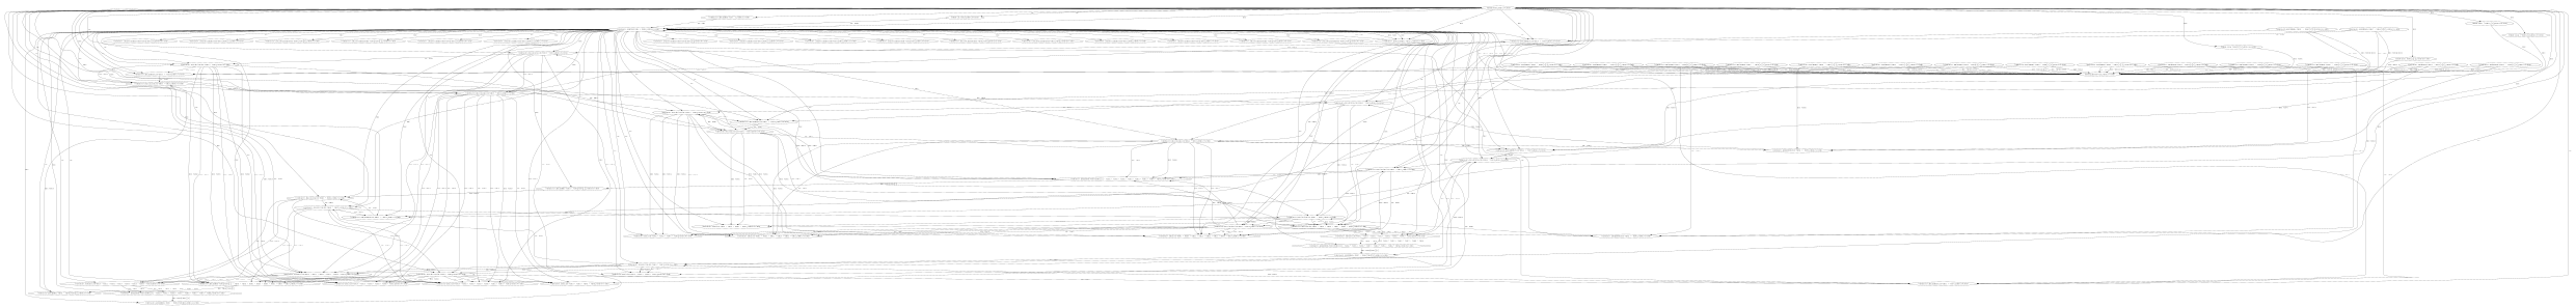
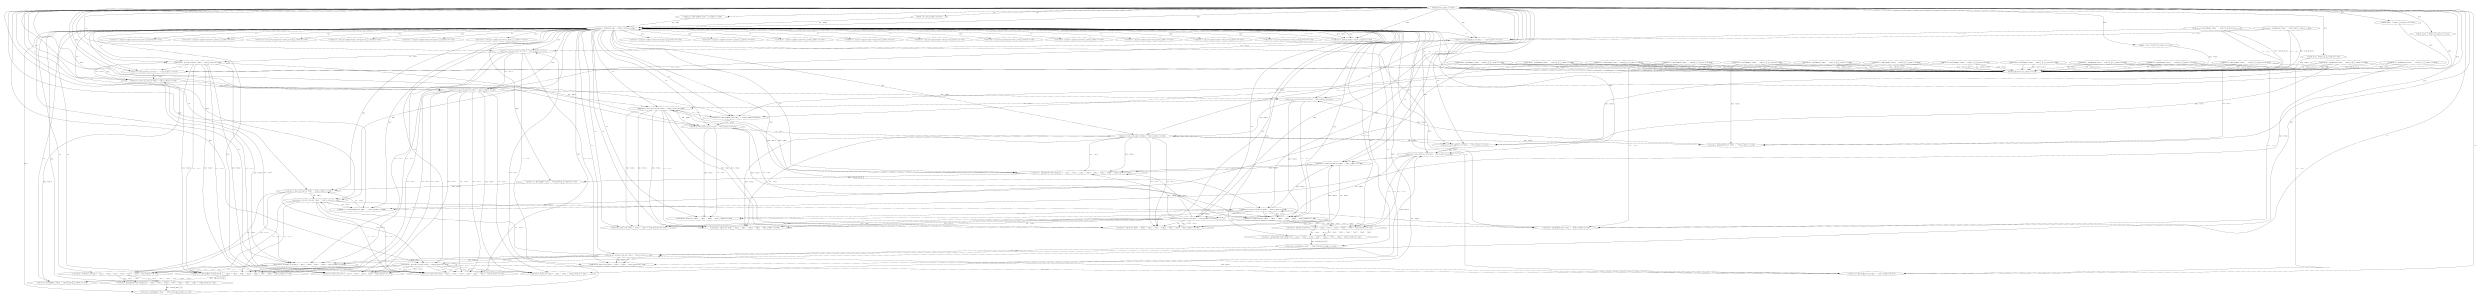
  digraph {
    fontname="Courier Prime"
    node [fontname="Courier Prime"]
    edge [fontname="Courier Prime"]
    n1 [label="(METHOD,FUN8)<SUB>147</SUB>"]
    n2 [label="(PARAM,float (*VAR43)[2])<SUB>147</SUB>"]
    n3 [label="(PARAM,float (*VAR44)[2])<SUB>147</SUB>"]
    n4 [label="(PARAM,float VAR45[2][4])<SUB>148</SUB>"]
    n5 [label="(PARAM,float VAR46[2][4])<SUB>148</SUB>"]
    n6 [label="(PARAM,int VAR20)<SUB>149</SUB>"]
    n7 [label="(&lt;operator&gt;.lessThan,VAR4 &lt; VAR20)<SUB>161</SUB>"]
    n8 [label="(&lt;operator&gt;.postIncrement,VAR4++)<SUB>161</SUB>"]
    n9 [label="(&lt;operator&gt;.assignment,VAR4 = 0)<SUB>161</SUB>"]
    n10 [label="(&lt;operator&gt;.assignmentPlus,VAR59 += VAR67)<SUB>167</SUB>"]
    n11 [label="(&lt;operator&gt;.assignmentPlus,VAR61 += VAR69)<SUB>168</SUB>"]
    n12 [label="(&lt;operator&gt;.assignmentPlus,VAR63 += VAR71)<SUB>169</SUB>"]
    n13 [label="(&lt;operator&gt;.assignmentPlus,VAR65 += VAR73)<SUB>170</SUB>"]
    n14 [label="(&lt;operator&gt;.assignmentPlus,VAR60 += VAR68)<SUB>171</SUB>"]
    n15 [label="(&lt;operator&gt;.assignmentPlus,VAR62 += VAR70)<SUB>172</SUB>"]
    n16 [label="(&lt;operator&gt;.assignmentPlus,VAR64 += VAR72)<SUB>173</SUB>"]
    n17 [label="(&lt;operator&gt;.assignmentPlus,VAR66 += VAR74)<SUB>174</SUB>"]
    n18 [label="(&lt;operator&gt;.multiplication,VAR64 * VAR58)<SUB>176</SUB>"]
    n19 [label="(&lt;operator&gt;.multiplication,VAR64 * VAR57)<SUB>177</SUB>"]
    n20 [label="(&lt;operator&gt;.multiplication,VAR66 * VAR58)<SUB>178</SUB>"]
    n21 [label="(&lt;operator&gt;.multiplication,VAR66 * VAR57)<SUB>179</SUB>"]
    n22 [label="(&lt;operator&gt;.multiplication,VAR60 * VAR56)<SUB>176</SUB>"]
    n23 [label="(&lt;operator&gt;.multiplication,VAR60 * VAR55)<SUB>177</SUB>"]
    n24 [label="(&lt;operator&gt;.multiplication,VAR62 * VAR56)<SUB>178</SUB>"]
    n25 [label="(&lt;operator&gt;.multiplication,VAR62 * VAR55)<SUB>179</SUB>"]
    n26 [label="(&lt;operator&gt;.multiplication,VAR59 * VAR55)<SUB>176</SUB>"]
    n27 [label="(&lt;operator&gt;.multiplication,VAR63 * VAR57)<SUB>176</SUB>"]
    n28 [label="(&lt;operator&gt;.multiplication,VAR59 * VAR56)<SUB>177</SUB>"]
    n29 [label="(&lt;operator&gt;.multiplication,VAR63 * VAR58)<SUB>177</SUB>"]
    n30 [label="(&lt;operator&gt;.multiplication,VAR61 * VAR55)<SUB>178</SUB>"]
    n31 [label="(&lt;operator&gt;.multiplication,VAR65 * VAR57)<SUB>178</SUB>"]
    n32 [label="(&lt;operator&gt;.multiplication,VAR61 * VAR56)<SUB>179</SUB>"]
    n33 [label="(&lt;operator&gt;.multiplication,VAR65 * VAR58)<SUB>179</SUB>"]
    n34 [label="(METHOD_RETURN,void)<SUB>147</SUB>"]
    n35 [label="(&lt;operator&gt;.assignment,VAR55 = VAR43[VAR4][0])<SUB>163</SUB>"]
    n36 [label="(&lt;operator&gt;.assignment,VAR56 = VAR43[VAR4][1])<SUB>164</SUB>"]
    n37 [label="(&lt;operator&gt;.assignment,VAR57 = VAR44[VAR4][0])<SUB>165</SUB>"]
    n38 [label="(&lt;operator&gt;.assignment,VAR58 = VAR44[VAR4][1])<SUB>166</SUB>"]
    n39 [label="(&lt;operator&gt;.assignment,VAR43[VAR4][0] = VAR59 * VAR55 + VAR63 * VAR57 - VAR60 * VAR56 - VAR64 * VAR58)<SUB>176</SUB>"]
    n40 [label="(&lt;operator&gt;.assignment,VAR43[VAR4][1] = VAR59 * VAR56 + VAR63 * VAR58 + VAR60 * VAR55 + VAR64 * VAR57)<SUB>177</SUB>"]
    n41 [label="(&lt;operator&gt;.assignment,VAR44[VAR4][0] = VAR61 * VAR55 + VAR65 * VAR57 - VAR62 * VAR56 - VAR66 * VAR58)<SUB>178</SUB>"]
    n42 [label="(&lt;operator&gt;.assignment,VAR44[VAR4][1] = VAR61 * VAR56 + VAR65 * VAR58 + VAR62 * VAR55 + VAR66 * VAR57)<SUB>179</SUB>"]
    n43 [label="(&lt;operator&gt;.subtraction,VAR59 * VAR55 + VAR63 * VAR57 - VAR60 * VAR56 - VAR64 * VAR58)<SUB>176</SUB>"]
    n44 [label="(&lt;operator&gt;.addition,VAR59 * VAR56 + VAR63 * VAR58 + VAR60 * VAR55 + VAR64 * VAR57)<SUB>177</SUB>"]
    n45 [label="(&lt;operator&gt;.subtraction,VAR61 * VAR55 + VAR65 * VAR57 - VAR62 * VAR56 - VAR66 * VAR58)<SUB>178</SUB>"]
    n46 [label="(&lt;operator&gt;.addition,VAR61 * VAR56 + VAR65 * VAR58 + VAR62 * VAR55 + VAR66 * VAR57)<SUB>179</SUB>"]
    n47 [label="(&lt;operator&gt;.subtraction,VAR59 * VAR55 + VAR63 * VAR57 - VAR60 * VAR56)<SUB>176</SUB>"]
    n48 [label="(&lt;operator&gt;.addition,VAR59 * VAR56 + VAR63 * VAR58 + VAR60 * VAR55)<SUB>177</SUB>"]
    n49 [label="(&lt;operator&gt;.subtraction,VAR61 * VAR55 + VAR65 * VAR57 - VAR62 * VAR56)<SUB>178</SUB>"]
    n50 [label="(&lt;operator&gt;.addition,VAR61 * VAR56 + VAR65 * VAR58 + VAR62 * VAR55)<SUB>179</SUB>"]
    n51 [label="(&lt;operator&gt;.addition,VAR59 * VAR55 + VAR63 * VAR57)<SUB>176</SUB>"]
    n52 [label="(&lt;operator&gt;.addition,VAR59 * VAR56 + VAR63 * VAR58)<SUB>177</SUB>"]
    n53 [label="(&lt;operator&gt;.addition,VAR61 * VAR55 + VAR65 * VAR57)<SUB>178</SUB>"]
    n54 [label="(&lt;operator&gt;.addition,VAR61 * VAR56 + VAR65 * VAR58)<SUB>179</SUB>"]
    n55 [label="(&lt;operator&gt;.indirectIndexAccess,VAR43[VAR4][0])<SUB>163</SUB>"]
    n56 [label="(&lt;operator&gt;.indirectIndexAccess,VAR43[VAR4][1])<SUB>164</SUB>"]
    n57 [label="(&lt;operator&gt;.indirectIndexAccess,VAR44[VAR4][0])<SUB>165</SUB>"]
    n58 [label="(&lt;operator&gt;.indirectIndexAccess,VAR44[VAR4][1])<SUB>166</SUB>"]
    n59 [label="(&lt;operator&gt;.indirectIndexAccess,VAR43[VAR4][0])<SUB>176</SUB>"]
    n60 [label="(&lt;operator&gt;.indirectIndexAccess,VAR43[VAR4][1])<SUB>177</SUB>"]
    n61 [label="(&lt;operator&gt;.indirectIndexAccess,VAR44[VAR4][0])<SUB>178</SUB>"]
    n62 [label="(&lt;operator&gt;.indirectIndexAccess,VAR44[VAR4][1])<SUB>179</SUB>"]
    n63 [label="(&lt;operator&gt;.indirectIndexAccess,VAR43[VAR4])<SUB>163</SUB>"]
    n64 [label="(&lt;operator&gt;.indirectIndexAccess,VAR43[VAR4])<SUB>164</SUB>"]
    n65 [label="(&lt;operator&gt;.indirectIndexAccess,VAR44[VAR4])<SUB>165</SUB>"]
    n66 [label="(&lt;operator&gt;.indirectIndexAccess,VAR44[VAR4])<SUB>166</SUB>"]
    n67 [label="(&lt;operator&gt;.indirectIndexAccess,VAR43[VAR4])<SUB>176</SUB>"]
    n68 [label="(&lt;operator&gt;.indirectIndexAccess,VAR43[VAR4])<SUB>177</SUB>"]
    n69 [label="(&lt;operator&gt;.indirectIndexAccess,VAR44[VAR4])<SUB>178</SUB>"]
    n70 [label="(&lt;operator&gt;.indirectIndexAccess,VAR44[VAR4])<SUB>179</SUB>"]
    n71 [label="(&lt;operator&gt;.assignment,VAR59  = VAR45[0][0])<SUB>151</SUB>"]
    n72 [label="(&lt;operator&gt;.assignment,VAR60  = VAR45[1][0])<SUB>151</SUB>"]
    n73 [label="(&lt;operator&gt;.assignment,VAR61  = VAR45[0][1])<SUB>152</SUB>"]
    n74 [label="(&lt;operator&gt;.assignment,VAR62  = VAR45[1][1])<SUB>152</SUB>"]
    n75 [label="(&lt;operator&gt;.assignment,VAR63  = VAR45[0][2])<SUB>153</SUB>"]
    n76 [label="(&lt;operator&gt;.assignment,VAR64  = VAR45[1][2])<SUB>153</SUB>"]
    n77 [label="(&lt;operator&gt;.assignment,VAR65  = VAR45[0][3])<SUB>154</SUB>"]
    n78 [label="(&lt;operator&gt;.assignment,VAR66  = VAR45[1][3])<SUB>154</SUB>"]
    n79 [label="(&lt;operator&gt;.assignment,VAR67 = VAR46[0][0])<SUB>155</SUB>"]
    n80 [label="(&lt;operator&gt;.assignment,VAR68 = VAR46[1][0])<SUB>155</SUB>"]
    n81 [label="(&lt;operator&gt;.assignment,VAR69 = VAR46[0][1])<SUB>156</SUB>"]
    n82 [label="(&lt;operator&gt;.assignment,VAR70 = VAR46[1][1])<SUB>156</SUB>"]
    n83 [label="(&lt;operator&gt;.assignment,VAR71 = VAR46[0][2])<SUB>157</SUB>"]
    n84 [label="(&lt;operator&gt;.assignment,VAR72 = VAR46[1][2])<SUB>157</SUB>"]
    n85 [label="(&lt;operator&gt;.assignment,VAR73 = VAR46[0][3])<SUB>158</SUB>"]
    n86 [label="(&lt;operator&gt;.assignment,VAR74 = VAR46[1][3])<SUB>158</SUB>"]
    n1 -> n2 [label="DDG: "]
    n1 -> n3 [label="CDG: "]
    n1 -> n4 [label="DDG: "]
    n1 -> n5 [label="DDG: "]
    n1 -> n6 [label="DDG: "]
    n1 -> n7 [label="DDG: "]
    n1 -> n8 [label="DDG: "]
    n1 -> n9 [label="DDG: "]
    n1 -> n10 [label="DDG: "]
    n1 -> n11 [label="DDG: "]
    n1 -> n12 [label="DDG: "]
    n1 -> n13 [label="DDG: "]
    n1 -> n14 [label="DDG: "]
    n1 -> n15 [label="DDG: "]
    n1 -> n16 [label="DDG: "]
    n1 -> n17 [label="DDG: "]
    n1 -> n18 [label="DDG: "]
    n1 -> n19 [label="DDG: "]
    n1 -> n20 [label="DDG: "]
    n1 -> n21 [label="DDG: "]
    n1 -> n22 [label="DDG: "]
    n1 -> n23 [label="DDG: "]
    n1 -> n24 [label="DDG: "]
    n1 -> n25 [label="DDG: "]
    n1 -> n26 [label="DDG: "]
    n1 -> n27 [label="DDG: "]
    n1 -> n28 [label="DDG: "]
    n1 -> n29 [label="DDG: "]
    n1 -> n30 [label="DDG: "]
    n1 -> n31 [label="DDG: "]
    n1 -> n32 [label="DDG: "]
    n1 -> n33 [label="DDG: "]
    n2 -> n34 [label="DDG: "]
    n3 -> n34 [label="DDG: "]
    n4 -> n34 [label="DDG: VAR45"]
    n5 -> n34 [label="DDG: VAR46"]
    n6 -> n7 [label="DDG: VAR20"]
    n7 -> n7 [label="CDG: "]
    n7 -> n8 [label="DDG: VAR4"]
    n7 -> n8 [label="CDG: "]
    n7 -> n10 [label="CDG: "]
    n7 -> n11 [label="CDG: "]
    n7 -> n12 [label="CDG: "]
    n7 -> n13 [label="CDG: "]
    n7 -> n14 [label="CDG: "]
    n7 -> n16 [label="CDG: "]
    n7 -> n17 [label="CDG: "]
    n7 -> n18 [label="CDG: "]
    n7 -> n19 [label="CDG: "]
    n7 -> n20 [label="CDG: "]
    n7 -> n21 [label="CDG: "]
    n7 -> n22 [label="CDG: "]
    n7 -> n23 [label="CDG: "]
    n7 -> n24 [label="CDG: "]
    n7 -> n25 [label="CDG: "]
    n7 -> n26 [label="CDG: "]
    n7 -> n27 [label="CDG: "]
    n7 -> n28 [label="CDG: "]
    n7 -> n29 [label="CDG: "]
    n7 -> n30 [label="CDG: "]
    n7 -> n31 [label="CDG: "]
    n7 -> n32 [label="CDG: "]
    n7 -> n33 [label="CDG: "]
    n7 -> n34 [label="DDG: VAR4"]
    n7 -> n34 [label="DDG: VAR20"]
    n7 -> n34 [label="DDG: VAR4 &lt; VAR20"]
    n7 -> n35 [label="CDG: "]
    n7 -> n36 [label="CDG: "]
    n7 -> n37 [label="CDG: "]
    n7 -> n38 [label="CDG: "]
    n7 -> n39 [label="CDG: "]
    n7 -> n40 [label="CDG: "]
    n7 -> n41 [label="CDG: "]
    n7 -> n42 [label="CDG: "]
    n7 -> n43 [label="CDG: "]
    n7 -> n44 [label="CDG: "]
    n7 -> n45 [label="CDG: "]
    n7 -> n46 [label="CDG: "]
    n7 -> n47 [label="CDG: "]
    n7 -> n48 [label="CDG: "]
    n7 -> n49 [label="CDG: "]
    n7 -> n50 [label="CDG: "]
    n7 -> n51 [label="CDG: "]
    n7 -> n52 [label="CDG: "]
    n7 -> n53 [label="CDG: "]
    n7 -> n54 [label="CDG: "]
    n7 -> n55 [label="CDG: "]
    n7 -> n56 [label="CDG: "]
    n7 -> n57 [label="CDG: "]
    n7 -> n58 [label="CDG: "]
    n7 -> n59 [label="CDG: "]
    n7 -> n60 [label="CDG: "]
    n7 -> n61 [label="CDG: "]
    n7 -> n62 [label="CDG: "]
    n7 -> n63 [label="CDG: "]
    n7 -> n64 [label="CDG: "]
    n7 -> n65 [label="CDG: "]
    n7 -> n66 [label="CDG: "]
    n7 -> n67 [label="CDG: "]
    n7 -> n68 [label="CDG: "]
    n7 -> n69 [label="CDG: "]
    n7 -> n70 [label="CDG: "]
    n8 -> n7 [label="DDG: VAR4"]
    n9 -> n7 [label="DDG: VAR4"]
    n10 -> n26 [label="DDG: VAR59"]
    n11 -> n30 [label="DDG: VAR61"]
    n12 -> n27 [label="DDG: VAR63"]
    n13 -> n31 [label="DDG: VAR65"]
    n14 -> n22 [label="DDG: VAR60"]
    n15 -> n24 [label="DDG: VAR62"]
    n16 -> n18 [label="DDG: VAR64"]
    n17 -> n20 [label="DDG: VAR66"]
    n18 -> n19 [label="DDG: VAR64"]
    n18 -> n29 [label="DDG: VAR58"]
    n18 -> n43 [label="DDG: VAR64"]
    n18 -> n43 [label="DDG: VAR58"]
    n19 -> n16 [label="DDG: VAR64"]
    n19 -> n31 [label="DDG: VAR57"]
    n19 -> n40 [label="DDG: VAR64"]
    n19 -> n40 [label="DDG: VAR57"]
    n19 -> n44 [label="DDG: VAR64"]
    n19 -> n44 [label="DDG: VAR57"]
    n20 -> n21 [label="DDG: VAR66"]
    n20 -> n33 [label="DDG: VAR58"]
    n20 -> n45 [label="DDG: VAR66"]
    n20 -> n45 [label="DDG: VAR58"]
    n21 -> n42 [label="DDG: VAR66"]
    n21 -> n42 [label="DDG: VAR57"]
    n21 -> n46 [label="DDG: VAR66"]
    n21 -> n46 [label="DDG: VAR57"]
    n22 -> n23 [label="DDG: VAR60"]
    n22 -> n28 [label="DDG: VAR56"]
    n22 -> n47 [label="DDG: VAR60"]
    n22 -> n47 [label="DDG: VAR56"]
    n23 -> n14 [label="DDG: VAR60"]
    n23 -> n30 [label="DDG: VAR55"]
    n23 -> n40 [label="DDG: VAR60"]
    n23 -> n40 [label="DDG: VAR55"]
    n23 -> n44 [label="DDG: VAR60"]
    n23 -> n44 [label="DDG: VAR55"]
    n23 -> n48 [label="DDG: VAR60"]
    n23 -> n48 [label="DDG: VAR55"]
    n24 -> n25 [label="DDG: VAR62"]
    n24 -> n32 [label="DDG: VAR56"]
    n24 -> n49 [label="DDG: VAR62"]
    n24 -> n49 [label="DDG: VAR56"]
    n25 -> n15 [label="DDG: VAR62"]
    n25 -> n17 [label="DDG: VAR66"]
    n25 -> n42 [label="DDG: VAR62"]
    n25 -> n42 [label="DDG: VAR55"]
    n25 -> n46 [label="DDG: VAR62"]
    n25 -> n46 [label="DDG: VAR55"]
    n25 -> n50 [label="DDG: VAR62"]
    n25 -> n50 [label="DDG: VAR55"]
    n26 -> n23 [label="DDG: VAR20"]
    n26 -> n28 [label="DDG: VAR59"]
    n26 -> n47 [label="DDG: VAR59"]
    n26 -> n47 [label="DDG: VAR55"]
    n26 -> n51 [label="DDG: VAR59"]
    n26 -> n51 [label="DDG: VAR55"]
    n27 -> n19 [label="DDG: VAR57"]
    n27 -> n29 [label="DDG: VAR63"]
    n27 -> n47 [label="DDG: VAR63"]
    n27 -> n47 [label="DDG: VAR57"]
    n27 -> n51 [label="DDG: VAR63"]
    n27 -> n51 [label="DDG: VAR57"]
    n28 -> n10 [label="DDG: VAR59"]
    n28 -> n24 [label="DDG: VAR56"]
    n28 -> n40 [label="DDG: VAR59"]
    n28 -> n40 [label="DDG: VAR56"]
    n28 -> n44 [label="DDG: VAR59"]
    n28 -> n44 [label="DDG: VAR56"]
    n28 -> n48 [label="DDG: VAR59"]
    n28 -> n48 [label="DDG: VAR56"]
    n28 -> n52 [label="DDG: VAR59"]
    n28 -> n52 [label="DDG: VAR56"]
    n29 -> n12 [label="DDG: VAR63"]
    n29 -> n20 [label="DDG: VAR58"]
    n29 -> n40 [label="DDG: VAR63"]
    n29 -> n40 [label="DDG: VAR58"]
    n29 -> n44 [label="DDG: VAR63"]
    n29 -> n44 [label="DDG: VAR58"]
    n29 -> n48 [label="DDG: VAR63"]
    n29 -> n48 [label="DDG: VAR58"]
    n29 -> n52 [label="DDG: VAR63"]
    n29 -> n52 [label="DDG: VAR58"]
    n30 -> n25 [label="DDG: VAR55"]
    n30 -> n32 [label="DDG: VAR61"]
    n30 -> n49 [label="DDG: VAR61"]
    n30 -> n49 [label="DDG: VAR55"]
    n30 -> n53 [label="DDG: VAR61"]
    n30 -> n53 [label="DDG: VAR55"]
    n31 -> n21 [label="DDG: VAR57"]
    n31 -> n33 [label="DDG: VAR65"]
    n31 -> n49 [label="DDG: VAR65"]
    n31 -> n49 [label="DDG: VAR57"]
    n31 -> n53 [label="DDG: VAR65"]
    n31 -> n53 [label="DDG: VAR57"]
    n32 -> n11 [label="DDG: VAR61"]
    n32 -> n42 [label="DDG: VAR61"]
    n32 -> n42 [label="DDG: VAR56"]
    n32 -> n46 [label="DDG: VAR61"]
    n32 -> n46 [label="DDG: VAR56"]
    n32 -> n50 [label="DDG: VAR61"]
    n32 -> n50 [label="DDG: VAR56"]
    n32 -> n54 [label="DDG: VAR61"]
    n32 -> n54 [label="DDG: VAR56"]
    n33 -> n13 [label="DDG: VAR65"]
    n33 -> n42 [label="DDG: VAR65"]
    n33 -> n42 [label="DDG: VAR58"]
    n33 -> n46 [label="DDG: VAR65"]
    n33 -> n46 [label="DDG: VAR58"]
    n33 -> n50 [label="DDG: VAR65"]
    n33 -> n50 [label="DDG: VAR58"]
    n33 -> n54 [label="DDG: VAR65"]
    n33 -> n54 [label="DDG: VAR58"]
    n35 -> n26 [label="DDG: VAR55"]
    n36 -> n22 [label="DDG: VAR56"]
    n37 -> n27 [label="DDG: VAR57"]
    n38 -> n18 [label="DDG: VAR58"]
    n39 -> n35 [label="DDG: VAR43[VAR4][0]"]
    n40 -> n36 [label="DDG: VAR43[VAR4][1]"]
    n41 -> n37 [label="DDG: VAR44[VAR4][0]"]
    n42 -> n38 [label="DDG: VAR44[VAR4][1]"]
    n43 -> n39 [label="DDG: VAR59 * VAR55 + VAR63 * VAR57 - VAR60 * VAR56"]
    n43 -> n39 [label="DDG: VAR64 * VAR58"]
    n45 -> n41 [label="DDG: VAR61 * VAR55 + VAR65 * VAR57 - VAR62 * VAR56"]
    n45 -> n41 [label="DDG: VAR66 * VAR58"]
    n47 -> n43 [label="DDG: VAR59 * VAR55 + VAR63 * VAR57"]
    n47 -> n43 [label="DDG: VAR60 * VAR56"]
    n49 -> n45 [label="DDG: VAR61 * VAR55 + VAR65 * VAR57"]
    n49 -> n45 [label="DDG: VAR62 * VAR56"]
    n71 -> n10 [label="DDG: VAR59"]
    n71 -> n34 [label="DDG: VAR59"]
    n71 -> n34 [label="DDG: VAR45[0][0]"]
    n72 -> n14 [label="DDG: VAR60"]
    n72 -> n34 [label="DDG: VAR60"]
    n72 -> n34 [label="DDG: VAR45[1][0]"]
    n73 -> n11 [label="DDG: VAR61"]
    n73 -> n34 [label="DDG: VAR61"]
    n73 -> n34 [label="DDG: VAR45[0][1]"]
    n74 -> n15 [label="DDG: VAR62"]
    n74 -> n34 [label="DDG: VAR62"]
    n74 -> n34 [label="DDG: VAR45[1][1]"]
    n75 -> n12 [label="DDG: VAR63"]
    n75 -> n34 [label="DDG: VAR63"]
    n75 -> n34 [label="DDG: VAR45[0][2]"]
    n76 -> n16 [label="DDG: VAR64"]
    n76 -> n34 [label="DDG: VAR64"]
    n76 -> n34 [label="DDG: VAR45[1][2]"]
    n77 -> n13 [label="DDG: VAR65"]
    n77 -> n34 [label="DDG: VAR65"]
    n77 -> n34 [label="DDG: VAR45[0][3]"]
    n78 -> n17 [label="DDG: VAR66"]
    n78 -> n34 [label="DDG: VAR66"]
    n78 -> n34 [label="DDG: VAR45[1][3]"]
    n79 -> n10 [label="DDG: VAR67"]
    n79 -> n34 [label="DDG: VAR67"]
    n79 -> n34 [label="DDG: VAR46[0][0]"]
    n80 -> n14 [label="DDG: VAR68"]
    n80 -> n34 [label="DDG: VAR68"]
    n80 -> n34 [label="DDG: VAR46[1][0]"]
    n81 -> n11 [label="DDG: VAR69"]
    n81 -> n34 [label="DDG: VAR69"]
    n81 -> n34 [label="DDG: VAR46[0][1]"]
    n82 -> n15 [label="DDG: VAR70"]
    n82 -> n34 [label="DDG: VAR70"]
    n82 -> n34 [label="DDG: VAR46[1][1]"]
-   n83 -> n12 [label="DDG: VAR71"]
    n83 -> n34 [label="DDG: VAR71"]
    n83 -> n34 [label="DDG: VAR46[0][2]"]
    n84 -> n16 [label="DDG: VAR72"]
    n84 -> n34 [label="DDG: VAR72"]
    n84 -> n34 [label="DDG: VAR46[1][2]"]
    n85 -> n13 [label="DDG: VAR73"]
    n85 -> n34 [label="DDG: VAR73"]
    n85 -> n34 [label="DDG: VAR46[0][3]"]
    n86 -> n17 [label="DDG: VAR74"]
    n86 -> n34 [label="DDG: VAR74"]
    n86 -> n34 [label="DDG: VAR46[1][3]"]
  }
